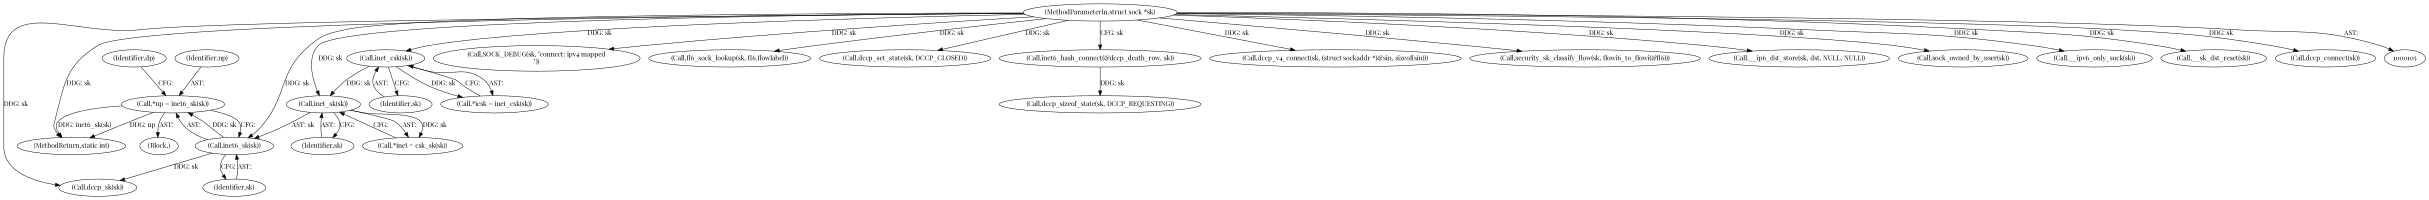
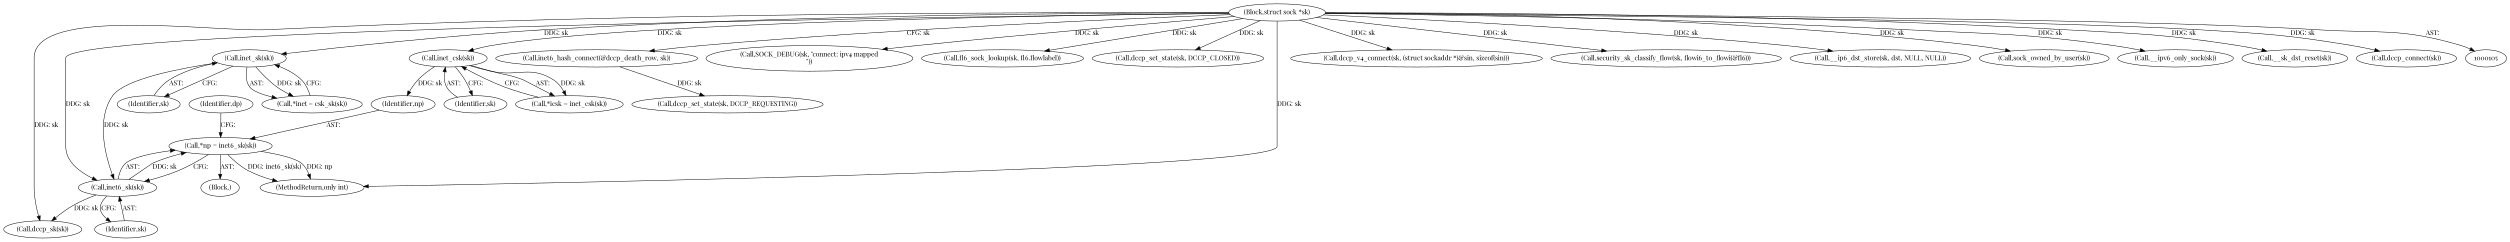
  digraph {
    fontname="Playfair Display"
    node [fontname="Playfair Display"]
    edge [fontname="Playfair Display"]
    n1 [label="(Call,*np = inet6_sk(sk))"]
    n2 [label="(Call,inet6_sk(sk))"]
    n3 [label="(Block,)"]
-   n4 [label="(MethodReturn,static int)"]
+   n4 [label="(MethodReturn,only int)"]
    n5 [label="(Call,dccp_sk(sk))"]
    n6 [label="(Identifier,sk)"]
    n7 [label="(Call,inet_sk(sk))"]
    n8 [label="(Call,*inet = csk_sk(sk))"]
    n9 [label="(Identifier,sk)"]
    n10 [label="(Call,inet_csk(sk))"]
    n11 [label="(Identifier,sk)"]
    n12 [label="(Call,*icsk = inet_csk(sk))"]
-   n13 [label="(MethodParameterIn,struct sock *sk)"]
+   n13 [label="(Block,struct sock *sk)"]
    n14 [label="(Call,SOCK_DEBUG(sk, \"connect: ipv4 mapped\n\"))"]
    n15 [label="(Call,fl6_sock_lookup(sk, fl6.flowlabel))"]
    n16 [label="(Call,dccp_set_state(sk, DCCP_CLOSED))"]
    n17 [label="(Call,inet6_hash_connect(&dccp_death_row, sk))"]
    n18 [label="(Call,dccp_v4_connect(sk, (struct sockaddr *)&sin, sizeof(sin)))"]
    n19 [label="(Call,security_sk_classify_flow(sk, flowi6_to_flowi(&fl6)))"]
    n20 [label="(Call,__ip6_dst_store(sk, dst, NULL, NULL))"]
    n21 [label="(Call,sock_owned_by_user(sk))"]
    n22 [label="(Call,__ipv6_only_sock(sk))"]
    n23 [label="(Call,__sk_dst_reset(sk))"]
    n24 [label="(Call,dccp_connect(sk))"]
    1000105
-   n26 [label="(Call,dccp_sizeof_state(sk, DCCP_REQUESTING))"]
+   n26 [label="(Call,dccp_set_state(sk, DCCP_REQUESTING))"]
    n27 [label="(Identifier,np)"]
    n28 [label="(Identifier,dp)"]
    n1 -> n2 [label="CFG: "]
    n1 -> n3 [label="AST: "]
    n1 -> n4 [label="DDG: inet6_sk(sk)"]
    n1 -> n4 [label="DDG: np"]
    n2 -> n1 [label="AST: "]
    n2 -> n1 [label="DDG: sk"]
    n2 -> n5 [label="DDG: sk"]
    n2 -> n6 [label="CFG: "]
    n6 -> n2 [label="AST: "]
-   n7 -> n2 [label="AST: sk"]
+   n7 -> n2 [label="DDG: sk"]
    n7 -> n8 [label="AST: "]
    n7 -> n8 [label="DDG: sk"]
    n7 -> n9 [label="CFG: "]
    n8 -> n7 [label="CFG: "]
    n9 -> n7 [label="AST: "]
-   n10 -> n7 [label="DDG: sk"]
+   n10 -> n27 [label="DDG: sk"]
    n10 -> n11 [label="CFG: "]
    n10 -> n12 [label="AST: "]
    n10 -> n12 [label="DDG: sk"]
    n11 -> n10 [label="AST: "]
    n12 -> n10 [label="CFG: "]
    n13 -> n2 [label="DDG: sk"]
    n13 -> n4 [label="DDG: sk"]
    n13 -> n5 [label="DDG: sk"]
    n13 -> n7 [label="DDG: sk"]
    n13 -> n10 [label="DDG: sk"]
    n13 -> n14 [label="DDG: sk"]
    n13 -> n15 [label="DDG: sk"]
    n13 -> n16 [label="DDG: sk"]
    n13 -> n17 [label="CFG: sk"]
    n13 -> n18 [label="DDG: sk"]
    n13 -> n19 [label="DDG: sk"]
    n13 -> n20 [label="DDG: sk"]
    n13 -> n21 [label="DDG: sk"]
    n13 -> n22 [label="DDG: sk"]
    n13 -> n23 [label="DDG: sk"]
    n13 -> n24 [label="DDG: sk"]
    n13 -> 1000105 [label="AST: "]
    n17 -> n26 [label="DDG: sk"]
    n27 -> n1 [label="AST: "]
    n28 -> n1 [label="CFG: "]
  }
